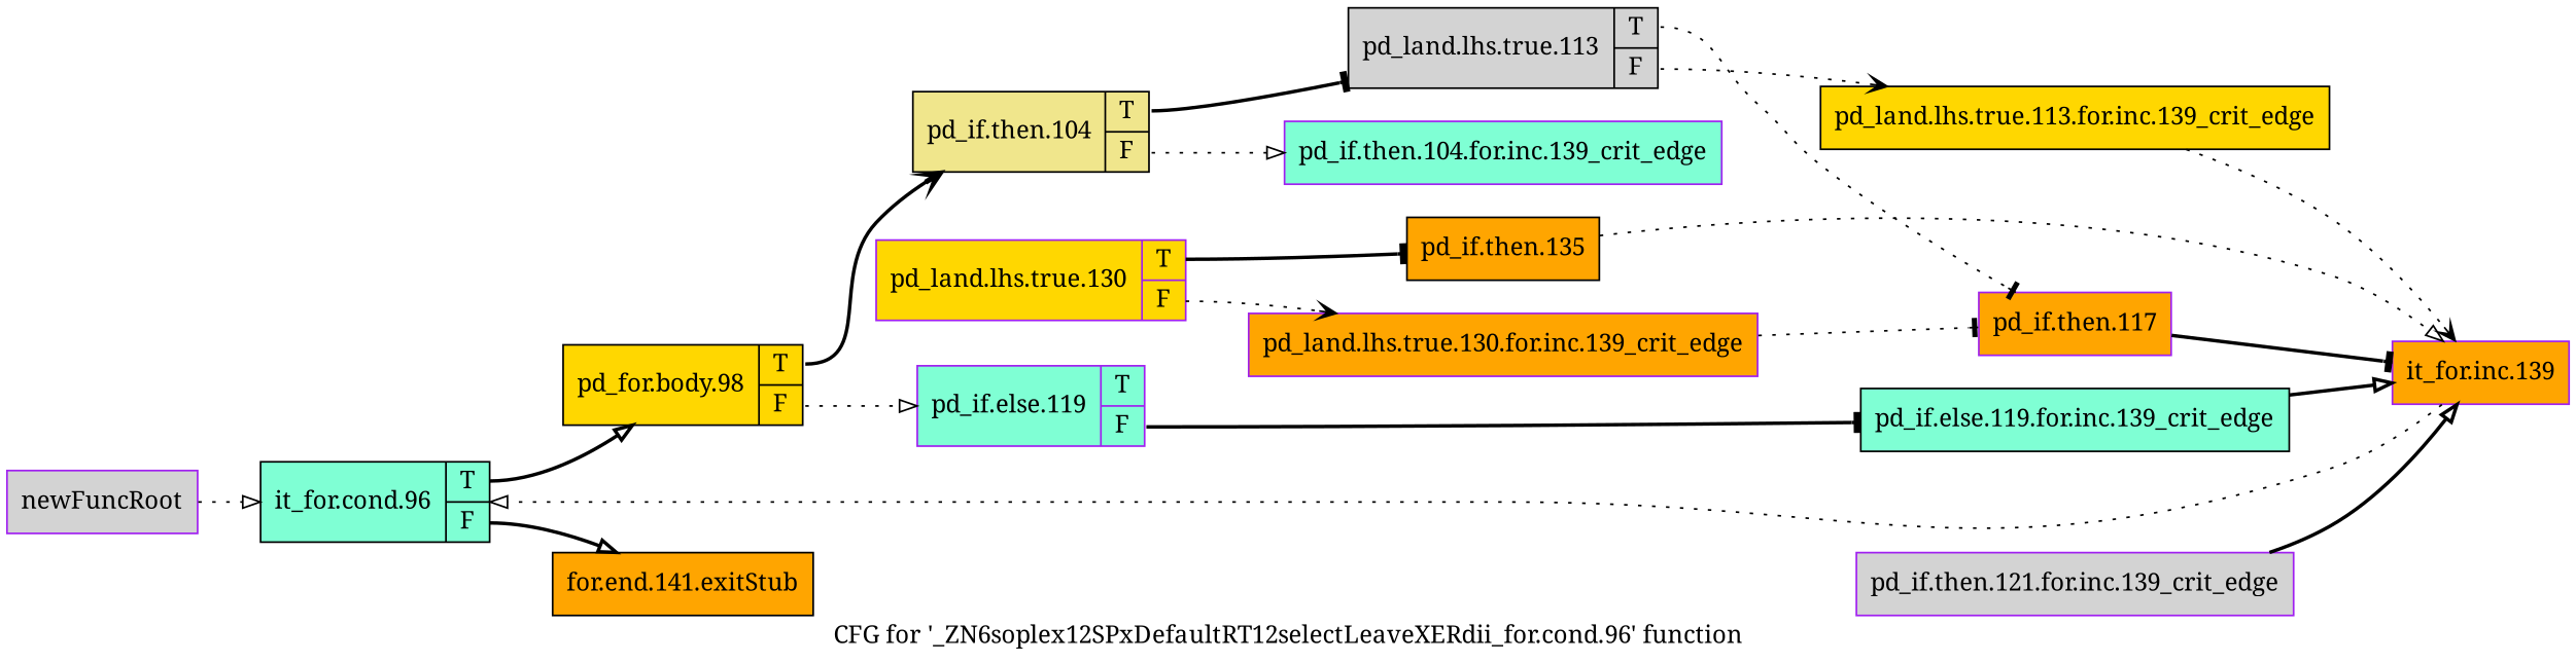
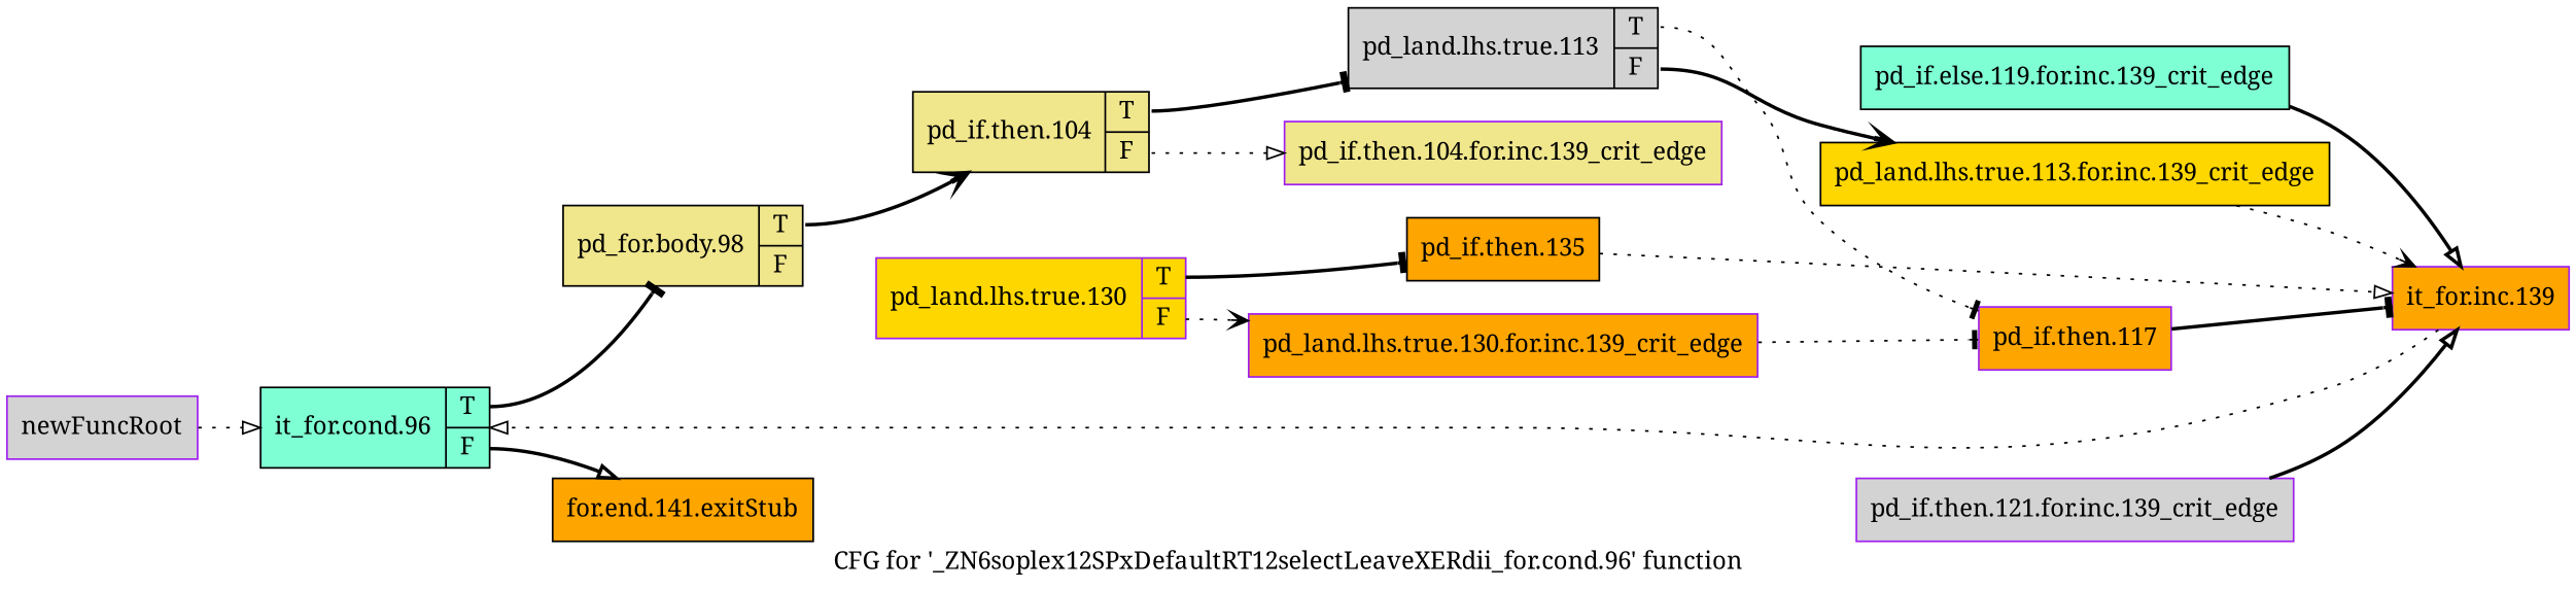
  digraph {
    fontname="Noto Serif"
    label="CFG for '_ZN6soplex12SPxDefaultRT12selectLeaveXERdii_for.cond.96' function"
    rankdir=LR
    node [color=purple fillcolor=orange fontname="Noto Serif" shape=record style=filled]
    edge [arrowhead=onormal fontname="Noto Serif" style=bold]
    n1 [fillcolor=lightgrey label="{newFuncRoot}"]
    n2 [color=black fillcolor=aquamarine label="{it_for.cond.96|{<s0>T|<s1>F}}"]
    n3 [color=black label="{for.end.141.exitStub}"]
-   n4 [color=black fillcolor=gold label="{pd_for.body.98|{<s0>T|<s1>F}}"]
+   n4 [color=black fillcolor=khaki label="{pd_for.body.98|{<s0>T|<s1>F}}"]
    n5 [color=black fillcolor=khaki label="{pd_if.then.104|{<s0>T|<s1>F}}"]
-   n6 [fillcolor=aquamarine label="{pd_if.else.119|{<s0>T|<s1>F}}"]
    n7 [color=black fillcolor=lightgrey label="{pd_land.lhs.true.113|{<s0>T|<s1>F}}"]
-   n8 [fillcolor=aquamarine label="{pd_if.then.104.for.inc.139_crit_edge}"]
+   n8 [fillcolor=khaki label="{pd_if.then.104.for.inc.139_crit_edge}"]
    n9 [color=black fillcolor=aquamarine label="{pd_if.else.119.for.inc.139_crit_edge}"]
    n10 [label="{pd_if.then.117}"]
    n11 [color=black fillcolor=gold label="{pd_land.lhs.true.113.for.inc.139_crit_edge}"]
    n12 [label="{it_for.inc.139}"]
    n13 [fillcolor=gold label="{pd_land.lhs.true.130|{<s0>T|<s1>F}}"]
    n14 [color=black label="{pd_if.then.135}"]
    n15 [label="{pd_land.lhs.true.130.for.inc.139_crit_edge}"]
    n16 [fillcolor=lightgrey label="{pd_if.then.121.for.inc.139_crit_edge}"]
    n1 -> n2 [style=dotted]
    n2 -> n3 [tailport=s1]
-   n2 -> n4 [tailport=s0]
+   n2 -> n4 [arrowhead=tee tailport=s0]
    n4 -> n5 [arrowhead=vee tailport=s0]
-   n4 -> n6 [style=dotted tailport=s1]
    n5 -> n7 [arrowhead=tee tailport=s0]
    n5 -> n8 [style=dotted tailport=s1]
-   n6 -> n9 [arrowhead=tee tailport=s1]
    n7 -> n10 [arrowhead=tee style=dotted tailport=s0]
-   n7 -> n11 [arrowhead=vee style=dotted tailport=s1]
+   n7 -> n11 [arrowhead=vee tailport=s1]
    n9 -> n12
    n10 -> n12 [arrowhead=tee]
    n11 -> n12 [arrowhead=vee style=dotted]
    n12 -> n2 [style=dotted]
    n13 -> n14 [arrowhead=tee tailport=s0]
    n13 -> n15 [arrowhead=vee style=dotted tailport=s1]
    n14 -> n12 [style=dotted]
    n15 -> n10 [arrowhead=tee style=dotted]
    n16 -> n12
  }
